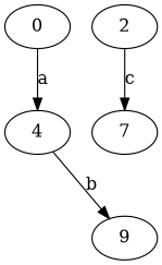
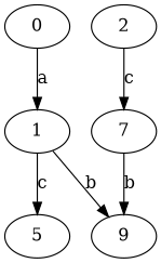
  strict digraph {
    n1 [label=9]
-   1 [label=4]
+   1
+   5
    2
    7
    0
    1 -> n1 [label=b]
+   1 -> 5 [label=c]
    2 -> 7 [label=c]
+   7 -> n1 [label=b]
    0 -> 1 [label=a]
  }
